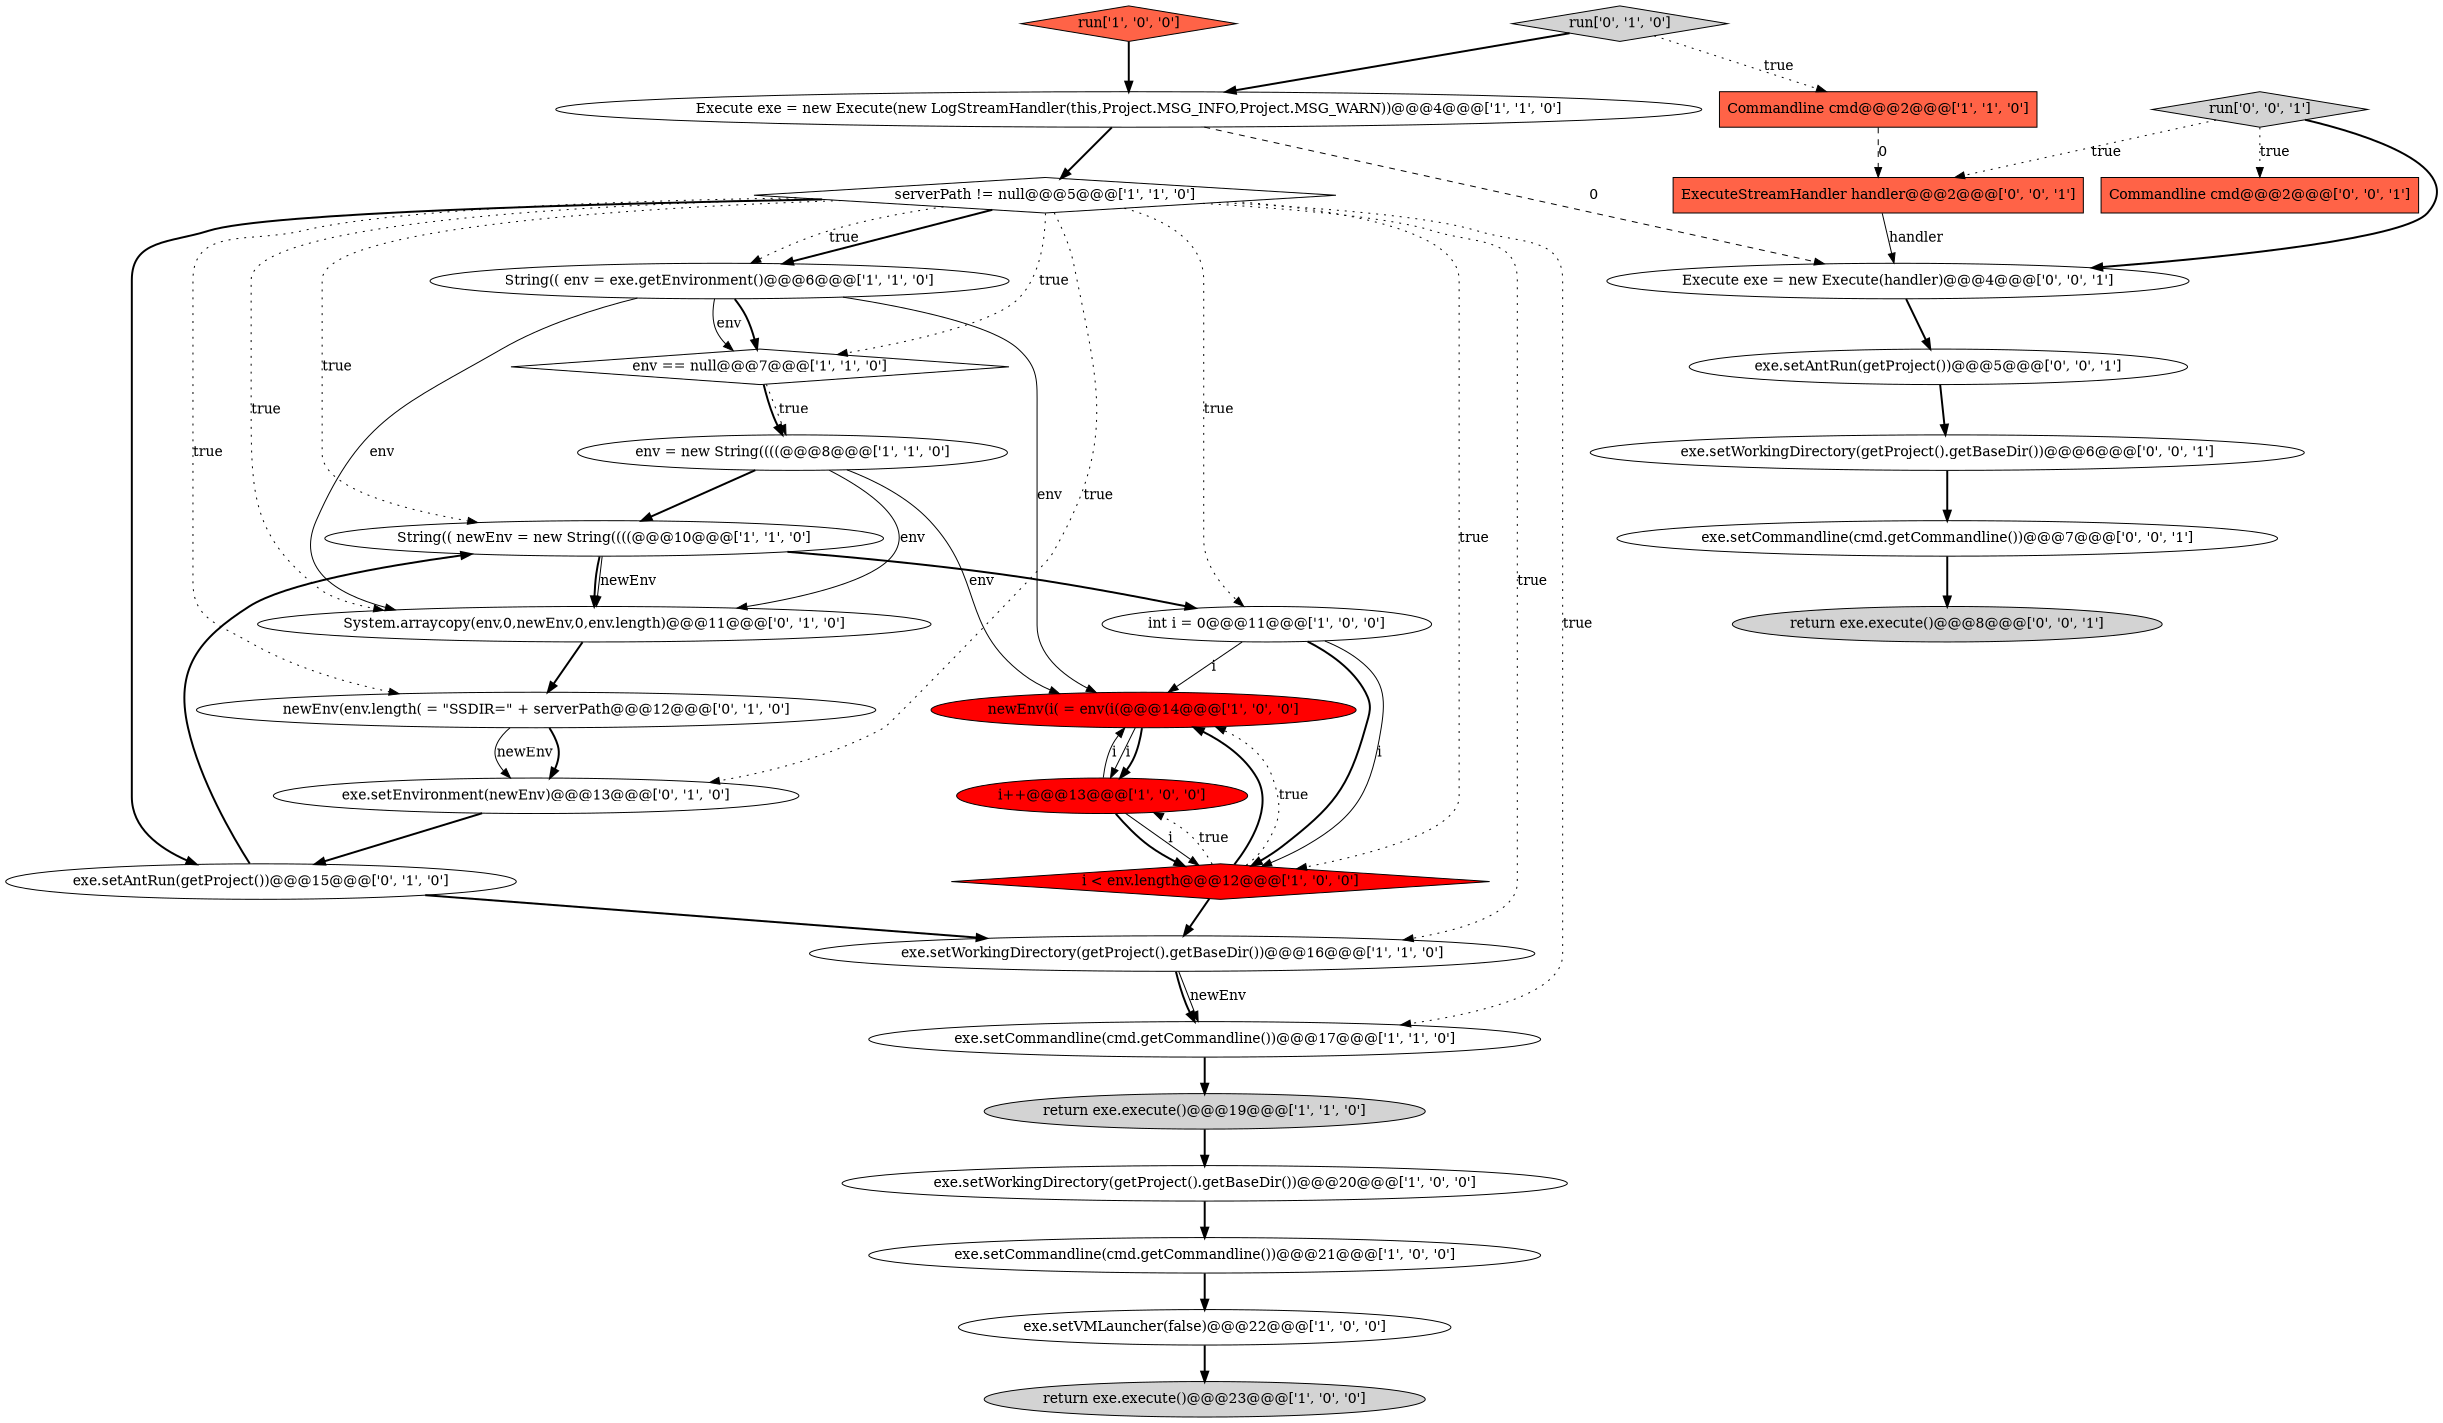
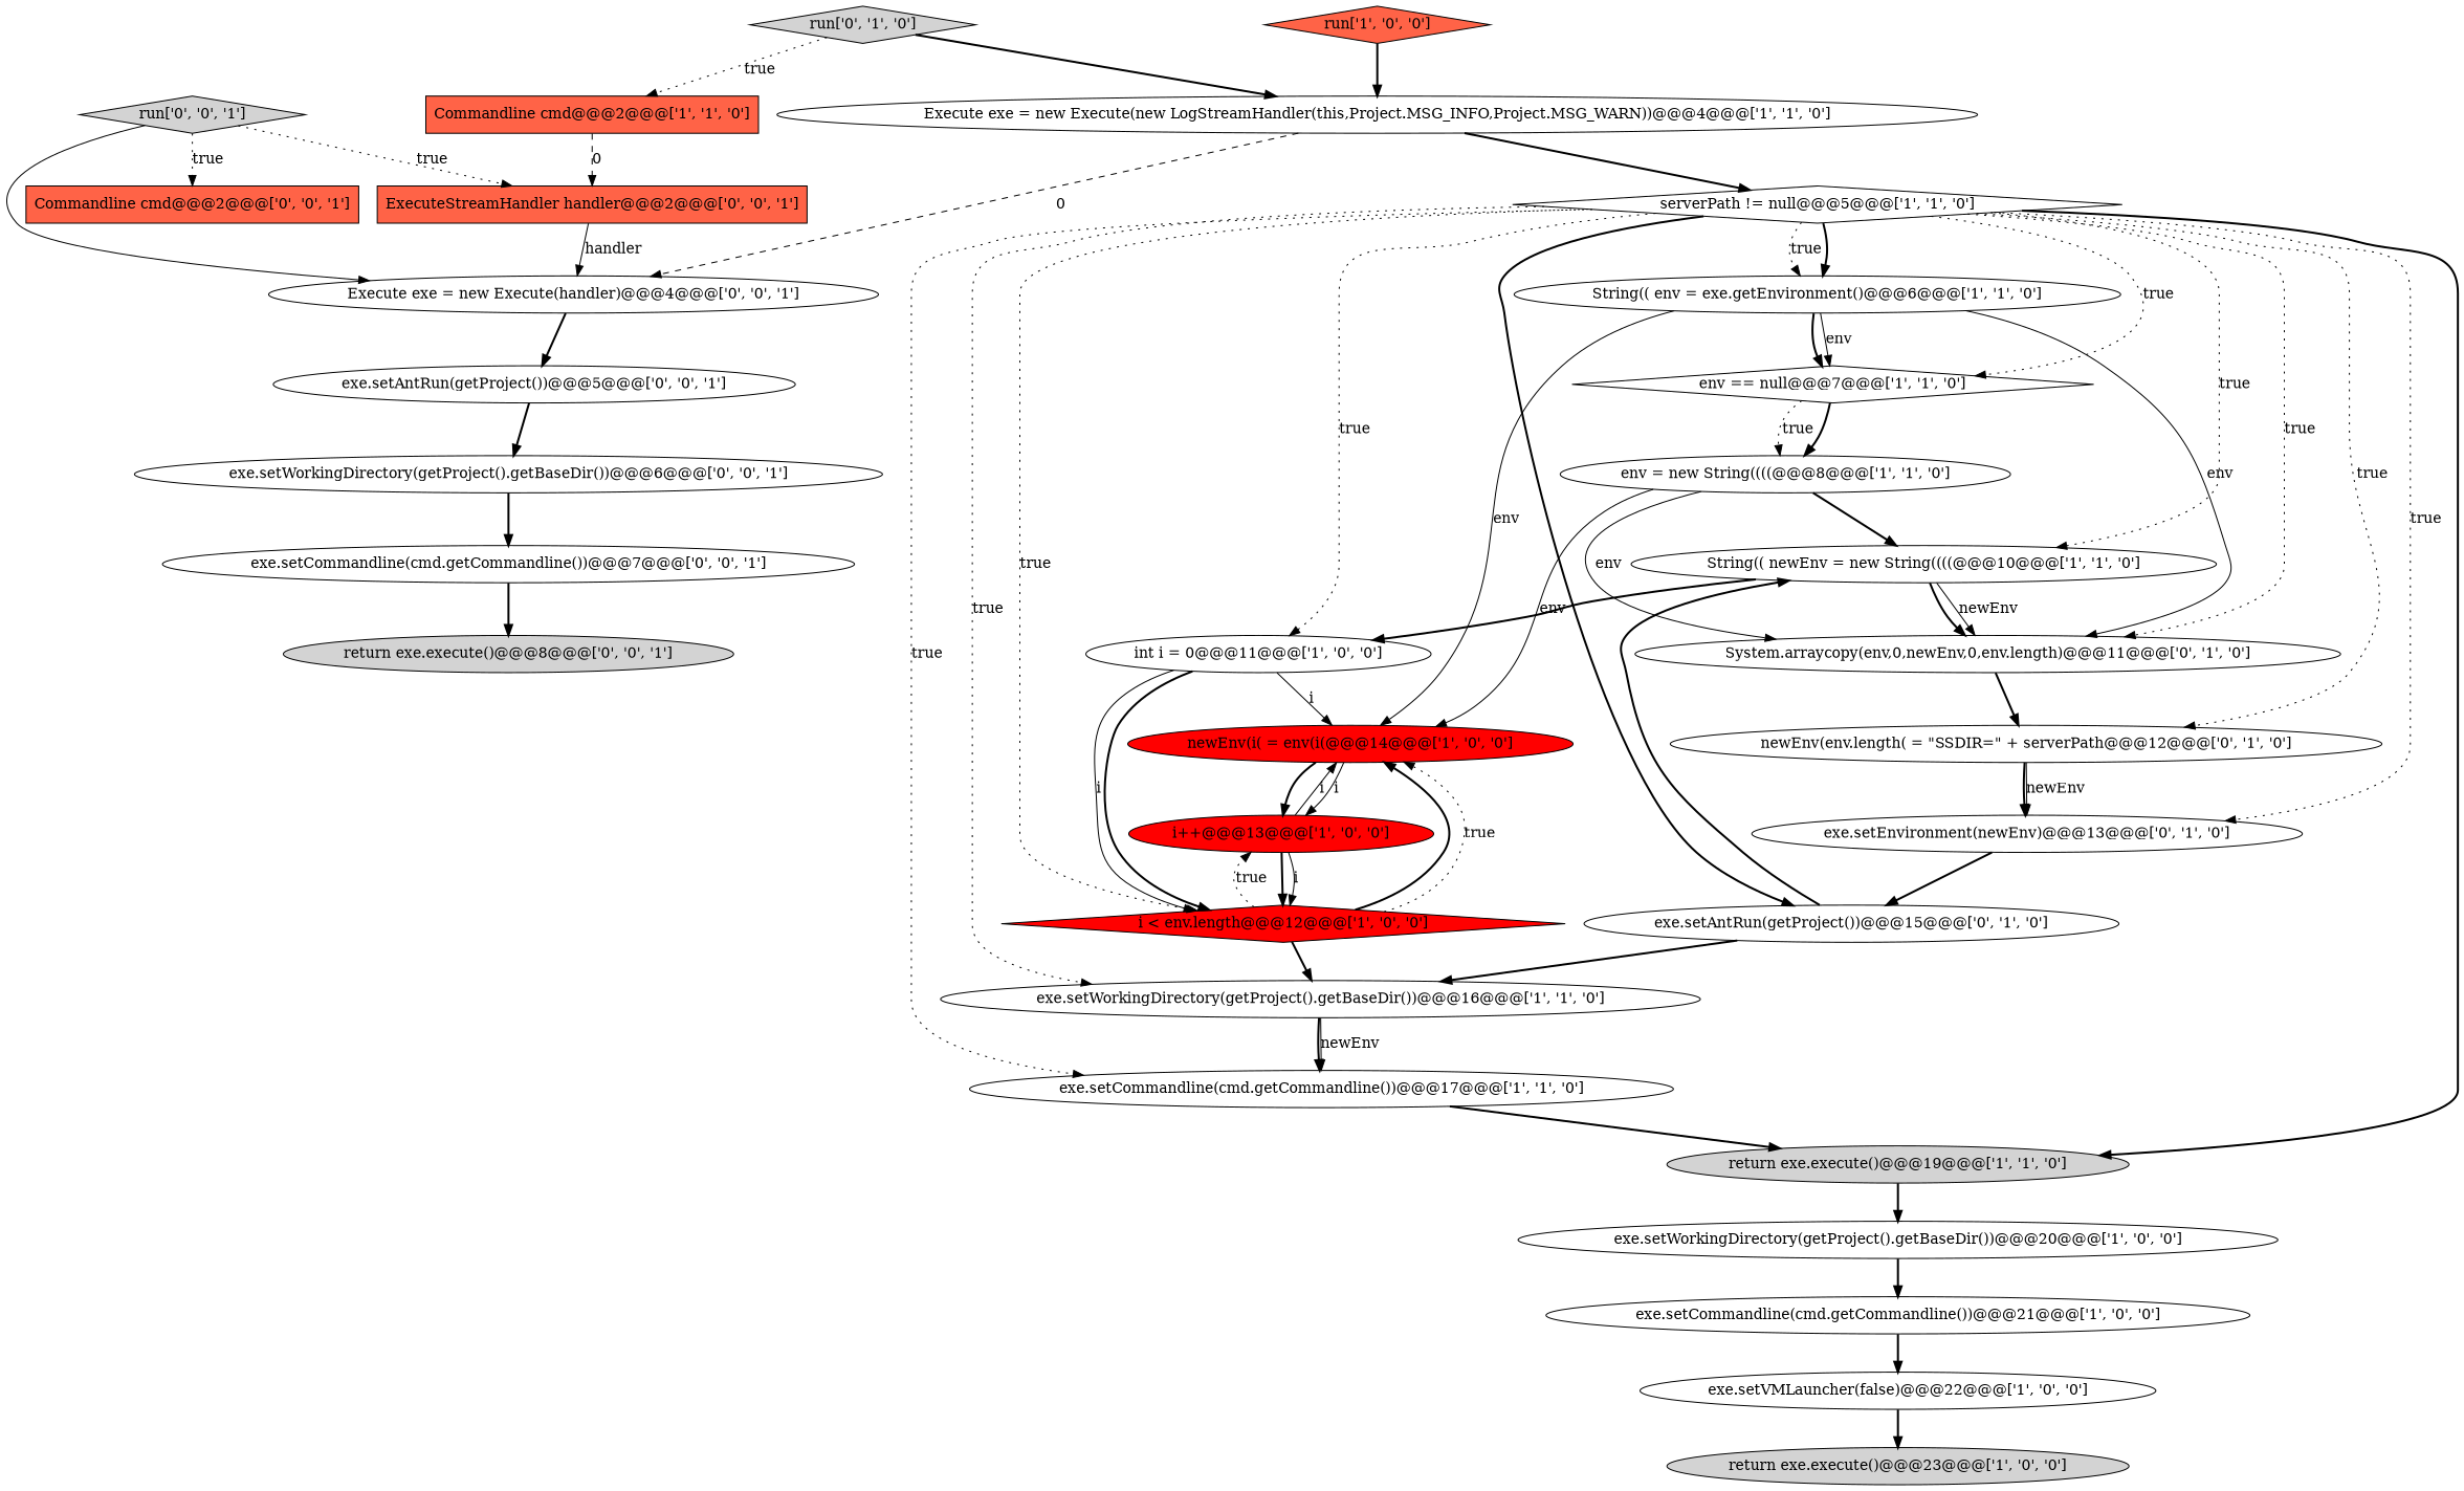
  digraph {
    node [fillcolor=white shape=ellipse style=filled]
    edge [style=bold]
    n1 [label="String(( newEnv = new String((((@@@10@@@['1', '1', '0']"]
    n2 [label="int i = 0@@@11@@@['1', '0', '0']"]
    n3 [label="System.arraycopy(env,0,newEnv,0,env.length)@@@11@@@['0', '1', '0']"]
    n4 [fillcolor=red label="newEnv(i( = env(i(@@@14@@@['1', '0', '0']"]
    n5 [fillcolor=red label="i < env.length@@@12@@@['1', '0', '0']" shape=diamond]
    n6 [label="newEnv(env.length( = \"SSDIR=\" + serverPath@@@12@@@['0', '1', '0']"]
    n7 [fillcolor=red label="i++@@@13@@@['1', '0', '0']"]
    n8 [fillcolor=tomato label="Commandline cmd@@@2@@@['0', '0', '1']" shape=box]
    n9 [label="exe.setAntRun(getProject())@@@5@@@['0', '0', '1']"]
    n10 [label="exe.setWorkingDirectory(getProject().getBaseDir())@@@6@@@['0', '0', '1']"]
    n11 [label="exe.setCommandline(cmd.getCommandline())@@@7@@@['0', '0', '1']"]
    n12 [label="exe.setWorkingDirectory(getProject().getBaseDir())@@@20@@@['1', '0', '0']"]
    n13 [label="exe.setCommandline(cmd.getCommandline())@@@21@@@['1', '0', '0']"]
    n14 [label="exe.setVMLauncher(false)@@@22@@@['1', '0', '0']"]
    n15 [label="exe.setWorkingDirectory(getProject().getBaseDir())@@@16@@@['1', '1', '0']"]
    n16 [label="exe.setAntRun(getProject())@@@15@@@['0', '1', '0']"]
    n17 [label="exe.setCommandline(cmd.getCommandline())@@@17@@@['1', '1', '0']"]
    n18 [fillcolor=lightgray label="return exe.execute()@@@8@@@['0', '0', '1']"]
    n19 [label="exe.setEnvironment(newEnv)@@@13@@@['0', '1', '0']"]
    n20 [fillcolor=lightgray label="return exe.execute()@@@19@@@['1', '1', '0']"]
    n21 [label="Execute exe = new Execute(new LogStreamHandler(this,Project.MSG_INFO,Project.MSG_WARN))@@@4@@@['1', '1', '0']"]
    n22 [label="serverPath != null@@@5@@@['1', '1', '0']" shape=diamond]
    n23 [label="Execute exe = new Execute(handler)@@@4@@@['0', '0', '1']"]
    n24 [label="String(( env = exe.getEnvironment()@@@6@@@['1', '1', '0']"]
    n25 [label="env == null@@@7@@@['1', '1', '0']" shape=diamond]
    n26 [fillcolor=tomato label="run['1', '0', '0']" shape=diamond]
    n27 [fillcolor=tomato label="Commandline cmd@@@2@@@['1', '1', '0']" shape=box]
    n28 [fillcolor=tomato label="ExecuteStreamHandler handler@@@2@@@['0', '0', '1']" shape=box]
    n29 [fillcolor=lightgray label="return exe.execute()@@@23@@@['1', '0', '0']"]
    n30 [fillcolor=lightgray label="run['0', '1', '0']" shape=diamond]
    n31 [label="env = new String((((@@@8@@@['1', '1', '0']"]
    n32 [fillcolor=lightgray label="run['0', '0', '1']" shape=diamond]
    n1 -> n2
    n1 -> n3 [label=newEnv style=solid]
    n1 -> n3
    n2 -> n4 [label=i style=solid]
    n2 -> n5
    n2 -> n5 [label=i style=solid]
    n3 -> n6
    n4 -> n7 [label=i style=solid]
    n4 -> n7
    n5 -> n4
    n5 -> n4 [label=true style=dotted]
    n5 -> n7 [label=true style=dotted]
    n5 -> n15
    n6 -> n19
    n6 -> n19 [label=newEnv style=solid]
    n7 -> n4 [label=i style=solid]
    n7 -> n5 [label=i style=solid]
    n7 -> n5
    n9 -> n10
    n10 -> n11
    n11 -> n18
    n12 -> n13
    n13 -> n14
    n14 -> n29
    n15 -> n17 [label=newEnv style=solid]
    n15 -> n17
    n16 -> n1
    n16 -> n15
    n17 -> n20
    n19 -> n16
    n20 -> n12
    n21 -> n22
    n21 -> n23 [label=0 style=dashed]
    n22 -> n1 [label=true style=dotted]
    n22 -> n2 [label=true style=dotted]
    n22 -> n3 [label=true style=dotted]
    n22 -> n5 [label=true style=dotted]
    n22 -> n6 [label=true style=dotted]
    n22 -> n15 [label=true style=dotted]
    n22 -> n16
    n22 -> n17 [label=true style=dotted]
    n22 -> n19 [label=true style=dotted]
+   n22 -> n20
    n22 -> n24
    n22 -> n24 [label=true style=dotted]
    n22 -> n25 [label=true style=dotted]
    n23 -> n9
    n24 -> n3 [label=env style=solid]
    n24 -> n4 [label=env style=solid]
    n24 -> n25
    n24 -> n25 [label=env style=solid]
    n25 -> n31
    n25 -> n31 [label=true style=dotted]
    n26 -> n21
    n27 -> n28 [label=0 style=dashed]
    n28 -> n23 [label=handler style=solid]
    n30 -> n21
    n30 -> n27 [label=true style=dotted]
    n31 -> n1
    n31 -> n3 [label=env style=solid]
    n31 -> n4 [label=env style=solid]
    n32 -> n8 [label=true style=dotted]
-   n32 -> n23
+   n32 -> n23 [style=solid]
    n32 -> n28 [label=true style=dotted]
  }
